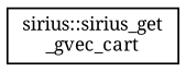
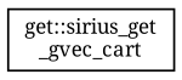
  digraph {
    rankdir=TB
    fontname="Noto Serif"
-   n1 [color=black fillcolor=white fontname="Noto Serif" fontsize=10 height=0.2 label="sirius::sirius_get\l_gvec_cart" shape=record style=filled width=0.4]
+   n1 [color=black fillcolor=white fontname="Noto Serif" fontsize=10 height=0.2 label="get::sirius_get\l_gvec_cart" shape=record style=filled width=0.4]
  }
